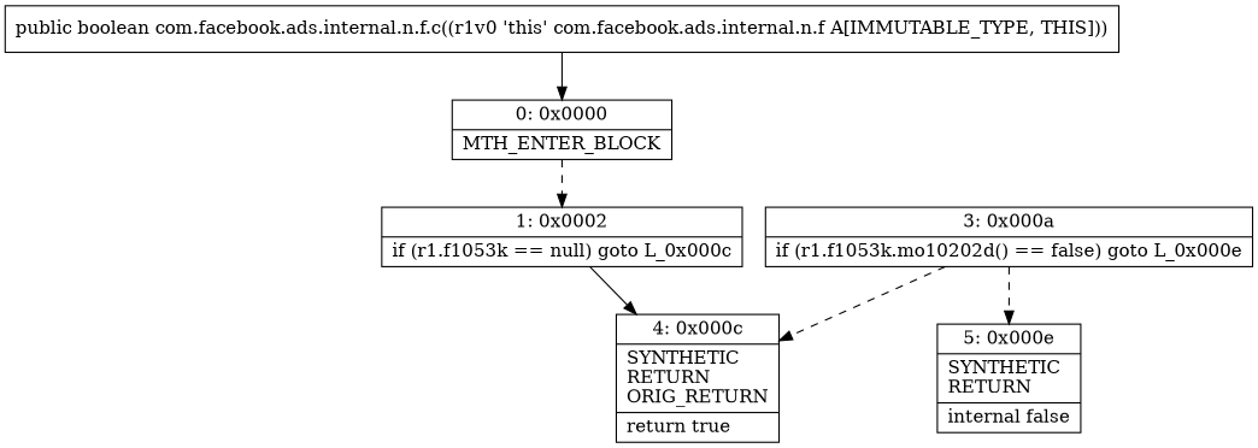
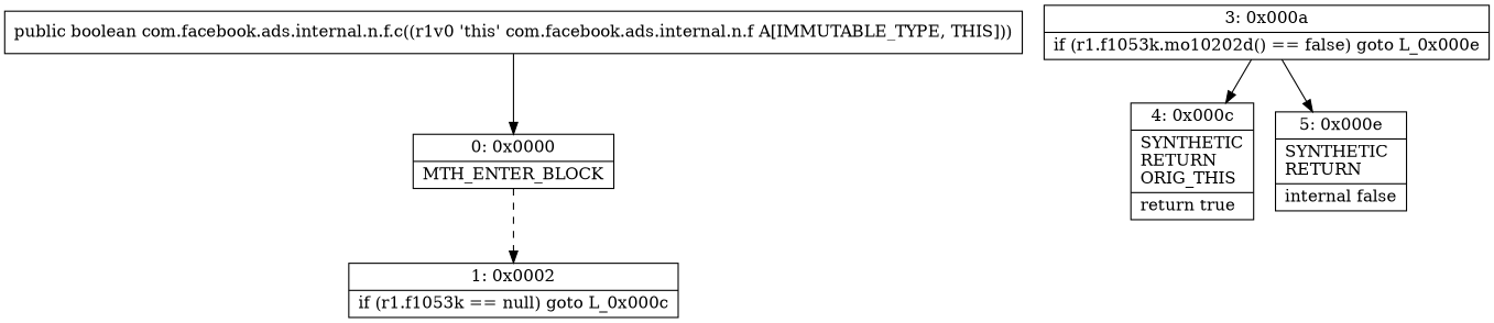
  digraph {
    node [shape=record]
    n1 [label="{0\:\ 0x0000|MTH_ENTER_BLOCK\l}"]
    n2 [label="{1\:\ 0x0002|if (r1.f1053k == null) goto L_0x000c\l}"]
-   n3 [label="{4\:\ 0x000c|SYNTHETIC\lRETURN\lORIG_RETURN\l|return true\l}"]
+   n3 [label="{4\:\ 0x000c|SYNTHETIC\lRETURN\lORIG_THIS\l|return true\l}"]
    n4 [label="{3\:\ 0x000a|if (r1.f1053k.mo10202d() == false) goto L_0x000e\l}"]
    n5 [label="{5\:\ 0x000e|SYNTHETIC\lRETURN\l|internal false\l}"]
    n6 [label="{public boolean com.facebook.ads.internal.n.f.c((r1v0 'this' com.facebook.ads.internal.n.f A[IMMUTABLE_TYPE, THIS])) }"]
    n1 -> n2 [style=dashed]
-   n2 -> n3
-   n4 -> n3 [style=dashed]
-   n4 -> n5 [style=dashed]
+   n4 -> n3 [style=solid]
+   n4 -> n5
    n6 -> n1
  }
